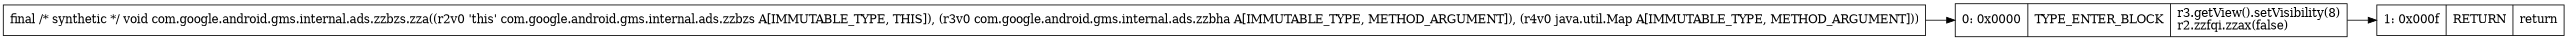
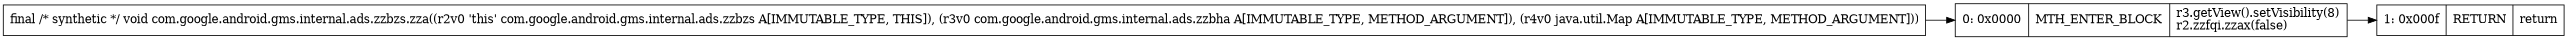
  digraph {
    rankdir=LR
    node [shape=record]
-   n1 [label="{0\:\ 0x0000|TYPE_ENTER_BLOCK\l|r3.getView().setVisibility(8)\lr2.zzfqi.zzax(false)\l}"]
+   n1 [label="{0\:\ 0x0000|MTH_ENTER_BLOCK\l|r3.getView().setVisibility(8)\lr2.zzfqi.zzax(false)\l}"]
    n2 [label="{1\:\ 0x000f|RETURN\l|return\l}"]
    n3 [label="{final \/* synthetic *\/ void com.google.android.gms.internal.ads.zzbzs.zza((r2v0 'this' com.google.android.gms.internal.ads.zzbzs A[IMMUTABLE_TYPE, THIS]), (r3v0 com.google.android.gms.internal.ads.zzbha A[IMMUTABLE_TYPE, METHOD_ARGUMENT]), (r4v0 java.util.Map A[IMMUTABLE_TYPE, METHOD_ARGUMENT])) }"]
    n1 -> n2
    n3 -> n1
  }
